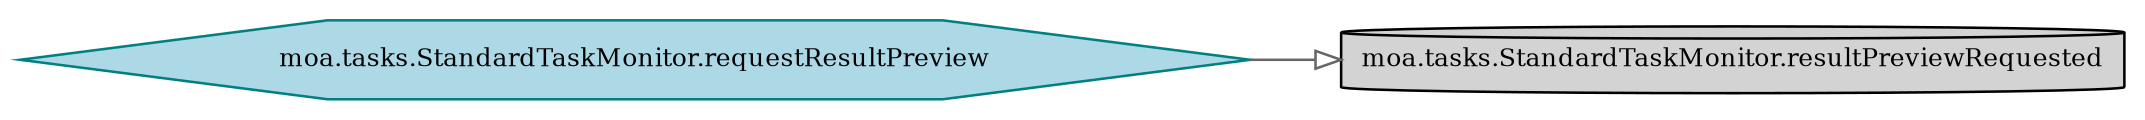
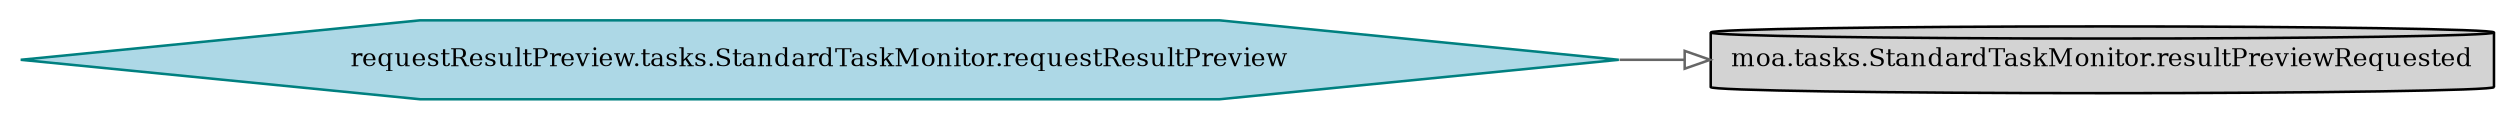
  digraph {
    rankdir=LR
    fontname="DejaVu Serif"
    node [fontname="DejaVu Serif" fontsize=10 style=filled]
-   n1 [color=teal fillcolor=lightblue fontcolor=black height=0.2 label="moa.tasks.StandardTaskMonitor.requestResultPreview" shape=hexagon width=0.4]
+   n1 [color=teal fillcolor=lightblue fontcolor=black height=0.2 label="requestResultPreview.tasks.StandardTaskMonitor.requestResultPreview" shape=hexagon width=0.4]
    n2 [color=black fillcolor=lightgrey height=0.2 label="moa.tasks.StandardTaskMonitor.resultPreviewRequested" shape=cylinder width=0.4]
    n1 -> n2 [color=gray40 fontname="DejaVu Serif" fontsize=10 labelfontname=Helvetica labelfontsize=10 style=solid arrowhead=onormal]
  }
